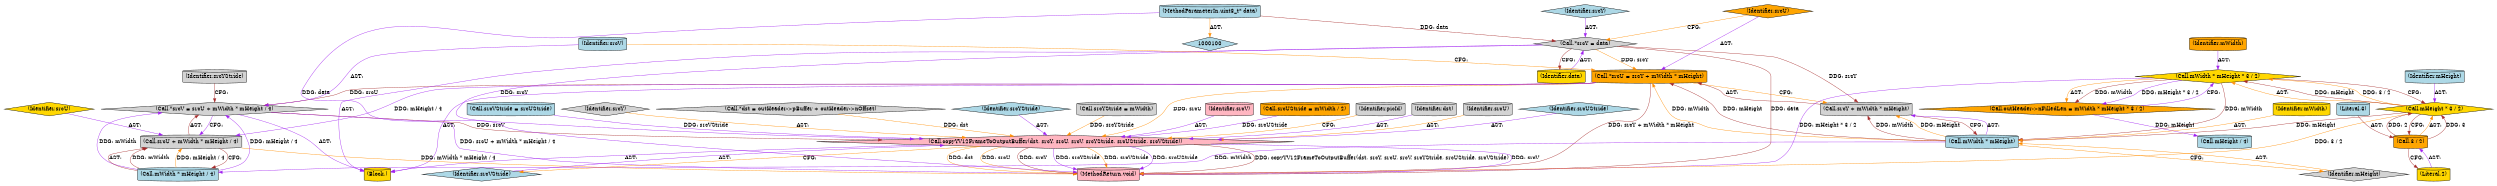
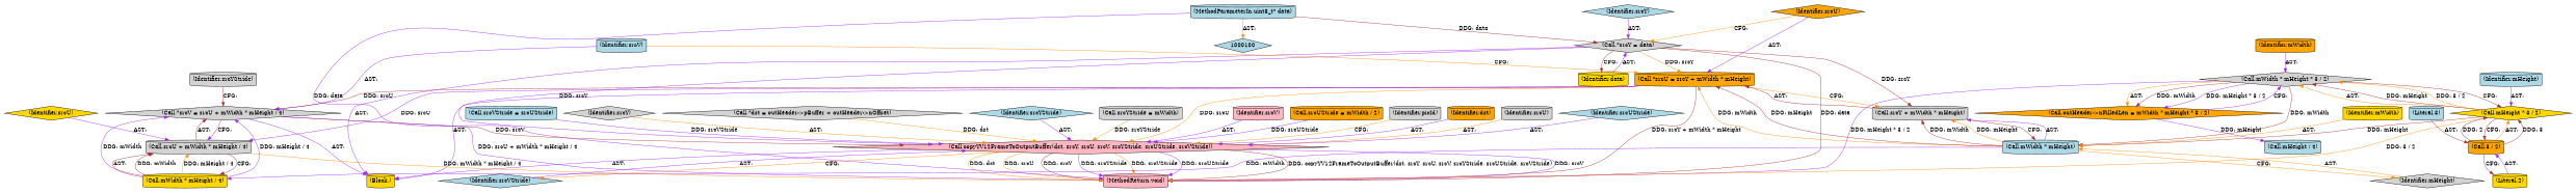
  digraph {
    node [fillcolor=lightblue shape=cylinder style=filled]
    edge [color=purple]
    n1 [fillcolor=orange label="(Call,*srcU = srcY + mWidth * mHeight)"]
    n2 [fillcolor=lightgrey label="(Call,*srcV = srcU + mWidth * mHeight / 4)" shape=diamond]
    n3 [fillcolor=lightpink label="(Call,copyYV12FrameToOutputBuffer(dst, srcY, srcU, srcV, srcYStride, srcUStride, srcVStride))" shape=diamond]
    n4 [fillcolor=lightgrey label="(Call,srcU + mWidth * mHeight / 4)"]
    n5 [fillcolor=gold label="(Block,)"]
    n6 [fillcolor=lightgrey label="(Call,srcY + mWidth * mHeight)"]
    n7 [fillcolor=lightpink label="(MethodReturn,void)"]
    n8 [label="(Identifier,srcVStride)" shape=diamond]
-   n9 [label="(Call,mWidth * mHeight / 4)"]
+   n9 [fillcolor=gold label="(Call,mWidth * mHeight / 4)"]
    n10 [label="(Call,mWidth * mHeight)"]
    n11 [fillcolor=lightgrey label="(Call,*srcY = data)" shape=diamond]
    n12 [fillcolor=gold label="(Identifier,data)"]
    n13 [label="(MethodParameterIn,uint8_t* data)"]
    1000100 [shape=diamond]
    n15 [fillcolor=lightgrey label="(Identifier,mHeight)" shape=diamond]
    n16 [label="(Call,mHeight / 4)"]
-   n17 [fillcolor=gold label="(Call,mWidth * mHeight * 3 / 2)" shape=diamond]
+   n17 [fillcolor=lightgrey label="(Call,mWidth * mHeight * 3 / 2)" shape=diamond]
    n18 [fillcolor=gold label="(Call,mHeight * 3 / 2)" shape=diamond]
    n19 [fillcolor=orange label="(Call,outHeader->nFilledLen = mWidth * mHeight * 3 / 2)" shape=diamond]
    n20 [fillcolor=orange label="(Call,3 / 2)"]
    n21 [fillcolor=gold label="(Literal,2)"]
    n22 [label="(Call,srcVStride = srcUStride)"]
    n23 [fillcolor=lightgrey label="(Identifier,srcY)" shape=diamond]
    n24 [fillcolor=lightgrey label="(Call,*dst = outHeader->pBuffer + outHeader->nOffset)" shape=diamond]
    n25 [fillcolor=orange label="(Identifier,srcU)" shape=diamond]
    n26 [fillcolor=lightgrey label="(Identifier,srcYStride)"]
    n27 [label="(Identifier,srcYStride)" shape=diamond]
    n28 [label="(Identifier,srcV)"]
    n29 [label="(Literal,3)"]
    n30 [label="(Identifier,srcY)" shape=diamond]
    n31 [fillcolor=lightgrey label="(Call,srcYStride = mWidth)"]
    n32 [fillcolor=lightpink label="(Identifier,srcV)"]
    n33 [fillcolor=orange label="(Call,srcUStride = mWidth / 2)"]
    n34 [fillcolor=lightgrey label="(Identifier,picId)"]
-   n35 [fillcolor=lightgrey label="(Identifier,dst)"]
+   n35 [fillcolor=orange label="(Identifier,dst)"]
    n36 [fillcolor=lightgrey label="(Identifier,srcU)"]
    n37 [fillcolor=gold label="(Identifier,srcU)" shape=diamond]
    n38 [label="(Identifier,srcUStride)" shape=diamond]
    n39 [label="(Identifier,mHeight)"]
    n40 [fillcolor=orange label="(Identifier,mWidth)"]
    n41 [fillcolor=gold label="(Identifier,mWidth)"]
    n1 -> n2 [color=brown label="DDG: srcU"]
    n1 -> n3 [color=darkorange label="DDG: srcU"]
-   n1 -> n4 [label="DDG: mHeight / 4"]
+   n1 -> n4 [label="DDG: srcU"]
    n1 -> n5 [label="AST: "]
    n1 -> n6 [color=darkorange label="CFG: "]
    n1 -> n7 [color=brown label="DDG: srcY + mWidth * mHeight"]
    n2 -> n3 [color=brown label="DDG: srcV"]
    n2 -> n4 [label="CFG: "]
    n2 -> n5 [label="AST: "]
    n2 -> n7 [label="DDG: srcU + mWidth * mHeight / 4"]
    n3 -> n5 [label="AST: "]
    n3 -> n7 [color=darkorange label="DDG: dst"]
    n3 -> n7 [color=darkorange label="DDG: srcU"]
    n3 -> n7 [color=brown label="DDG: srcY"]
    n3 -> n7 [label="DDG: srcYStride"]
    n3 -> n7 [color=darkorange label="DDG: srcVStride"]
    n3 -> n7 [label="DDG: srcUStride"]
    n3 -> n7 [color=brown label="DDG: copyYV12FrameToOutputBuffer(dst, srcY, srcU, srcV, srcYStride, srcUStride, srcVStride)"]
    n3 -> n7 [label="DDG: srcV"]
    n3 -> n8 [color=darkorange label="CFG: "]
    n4 -> n2 [color=brown label="AST: "]
    n4 -> n7 [color=darkorange label="DDG: mWidth * mHeight / 4"]
    n4 -> n9 [color=brown label="CFG: "]
    n6 -> n1 [color=brown label="AST: "]
    n6 -> n10 [color=brown label="CFG: "]
    n8 -> n3 [label="AST: "]
    n9 -> n2 [label="DDG: mWidth"]
    n9 -> n2 [label="DDG: mHeight / 4"]
    n9 -> n4 [color=brown label="AST: "]
    n9 -> n4 [color=brown label="DDG: mWidth"]
    n9 -> n4 [color=darkorange label="DDG: mHeight / 4"]
    n10 -> n1 [color=darkorange label="DDG: mWidth"]
    n10 -> n1 [color=brown label="DDG: mHeight"]
    n10 -> n6 [label="AST: "]
    n10 -> n6 [color=brown label="DDG: mWidth"]
    n10 -> n6 [color=darkorange label="DDG: mHeight"]
    n10 -> n9 [label="DDG: mWidth"]
    n10 -> n15 [color=darkorange label="CFG: "]
    n11 -> n1 [color=darkorange label="DDG: srcY"]
    n11 -> n3 [label="DDG: srcY"]
    n11 -> n5 [label="AST: "]
    n11 -> n6 [color=brown label="DDG: srcY"]
    n11 -> n7 [color=brown label="DDG: data"]
    n11 -> n12 [color=brown label="CFG: "]
    n12 -> n11 [label="AST: "]
    n13 -> n7 [label="DDG: data"]
    n13 -> n11 [color=brown label="DDG: data"]
    n13 -> 1000100 [color=darkorange label="AST: "]
    n15 -> n10 [color=darkorange label="AST: "]
    n17 -> n7 [label="DDG: mHeight * 3 / 2"]
    n17 -> n10 [color=brown label="DDG: mWidth"]
    n17 -> n18 [color=brown label="CFG: "]
    n17 -> n19 [color=darkorange label="AST: "]
    n17 -> n19 [color=brown label="DDG: mWidth"]
    n17 -> n19 [label="DDG: mHeight * 3 / 2"]
    n18 -> n7 [color=darkorange label="DDG: 3 / 2"]
    n18 -> n10 [color=brown label="DDG: mHeight"]
    n18 -> n17 [color=darkorange label="AST: "]
    n18 -> n17 [color=brown label="DDG: mHeight"]
    n18 -> n17 [color=darkorange label="DDG: 3 / 2"]
    n18 -> n20 [color=brown label="CFG: "]
    n19 -> n16 [label="DDG: mHeight"]
    n19 -> n17 [label="CFG: "]
    n20 -> n18 [color=darkorange label="AST: "]
    n20 -> n18 [color=brown label="DDG: 3"]
    n20 -> n18 [color=brown label="DDG: 2"]
    n20 -> n21 [color=brown label="CFG: "]
    n21 -> n20 [label="AST: "]
    n22 -> n3 [label="DDG: srcVStride"]
    n23 -> n3 [color=darkorange label="AST: "]
    n24 -> n3 [color=darkorange label="DDG: dst"]
    n25 -> n1 [label="AST: "]
    n25 -> n11 [color=darkorange label="CFG: "]
    n26 -> n2 [color=brown label="CFG: "]
    n27 -> n3 [label="AST: "]
    n28 -> n1 [color=darkorange label="CFG: "]
    n28 -> n2 [label="AST: "]
    n29 -> n20 [color=brown label="AST: "]
    n30 -> n11 [label="AST: "]
    n31 -> n3 [color=darkorange label="DDG: srcYStride"]
    n32 -> n3 [label="AST: "]
    n33 -> n3 [label="DDG: srcUStride"]
    n34 -> n3 [color=darkorange label="CFG: "]
    n35 -> n3 [label="AST: "]
    n36 -> n3 [color=darkorange label="AST: "]
    n37 -> n4 [label="AST: "]
    n38 -> n3 [label="AST: "]
    n39 -> n18 [label="AST: "]
    n40 -> n17 [label="AST: "]
    n41 -> n10 [color=darkorange label="AST: "]
  }
